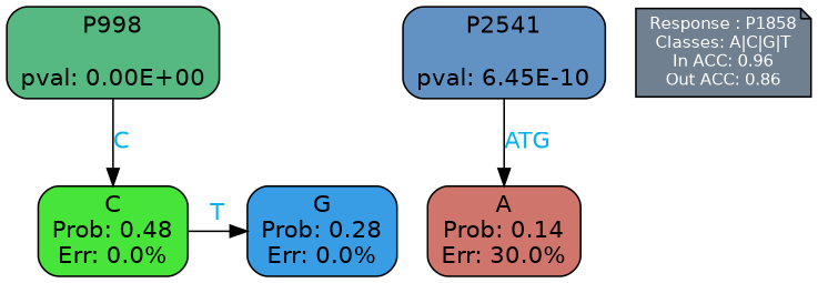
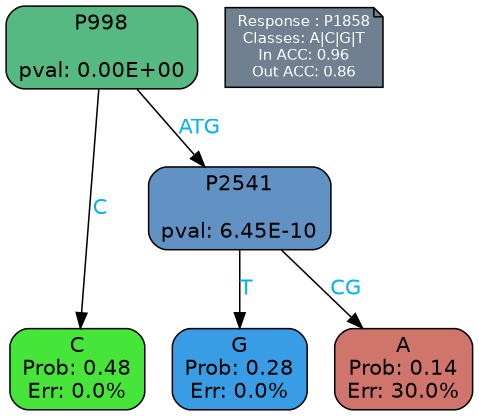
  digraph {
    ranksep=equally
    splines=polylines
    node [color=black fontname=helvetica shape=box style="filled, rounded"]
    edge [fontcolor=deepskyblue2 fontname=helvetica]
    n1 [fillcolor="#399de5" label="G\nProb: 0.28\nErr: 0.0%"]
    n2 [fillcolor="#d0756c" label="A\nProb: 0.14\nErr: 30.0%"]
    n3 [fillcolor="#47e539" label="C\nProb: 0.48\nErr: 0.0%"]
    n4 [align=left fillcolor=slategray fontcolor=white fontsize=10 label="Response : P1858\nClasses: A|C|G|T\nIn ACC: 0.96\nOut ACC: 0.86\n" shape=note style=filled]
    n5 [fillcolor="#55b981" label="P998\n\npval: 0.00E+00"]
    n6 [fillcolor="#6292c4" label="P2541\n\npval: 6.45E-10"]
    subgraph sub_1 {
      rank=same
      n1
      n2
      n3
    }
    subgraph sub_2 {
      rank=same
      n4
      n5
    }
    n5 -> n3 [label=C]
-   n3 -> n1 [label=T]
-   n6 -> n2 [label=ATG]
+   n5 -> n6 [label=ATG]
+   n6 -> n1 [label=T]
+   n6 -> n2 [label=CG]
  }
